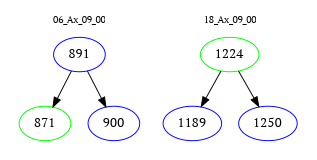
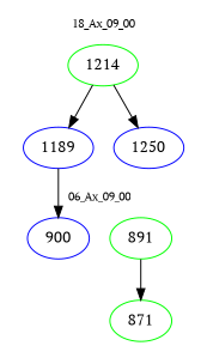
  digraph {
    fontname="PT Serif"
    node [color=green fontname="PT Serif"]
    edge [color=black fontname="PT Serif"]
-   n1 [color=blue label=891]
+   n1 [label=891]
    n2 [label=871]
    n3 [color=blue label=900]
-   n4 [label=1224]
+   n4 [label=1214]
    n5 [color=blue label=1189]
    n6 [color=blue label=1250]
    subgraph cluster_1 {
      color=white
      fontsize=10
      label="06_Ax_09_00"
      n1
      n2
      n3
    }
    subgraph cluster_2 {
      color=white
      fontsize=10
      label="18_Ax_09_00"
      n4
      n5
      n6
    }
    n1 -> n2
-   n1 -> n3
+   n5 -> n3
    n4 -> n5
    n4 -> n6
  }
